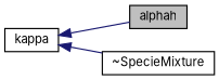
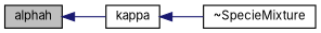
  digraph {
    fontname=Inter
    rankdir=LR
    node [color=black fontname=Inter fontsize=10 shape=record]
    edge [color=midnightblue dir=back fontname=Inter fontsize=10 labelfontname=Helvetica labelfontsize=10 style=solid]
    n1 [fillcolor=grey75 fontcolor=black height=0.2 label=alphah style=filled width=0.4]
    n2 [height=0.2 label=kappa width=0.4]
    n3 [height=0.2 label="~SpecieMixture" width=0.4]
-   n2 -> n1
+   n1 -> n2
    n2 -> n3
  }
